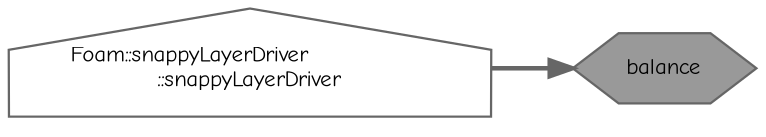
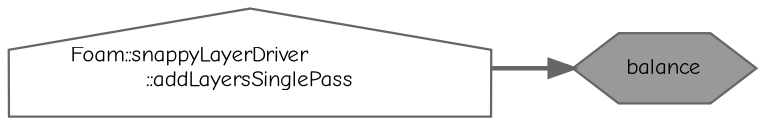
  digraph {
    rankdir=RL
    fontname="Comic Neue"
    node [fontname="Comic Neue" fontsize=10 style=filled]
    n1 [color=gray40 fillcolor=grey60 fontcolor=black height=0.2 label=balance shape=hexagon width=0.4]
-   n2 [color=grey40 fillcolor=white height=0.2 label="Foam::snappyLayerDriver\l::snappyLayerDriver" shape=house width=0.4]
+   n2 [color=grey40 fillcolor=white height=0.2 label="Foam::snappyLayerDriver\l::addLayersSinglePass" shape=house width=0.4]
    n1 -> n2 [color=gray40 dir=back fontname="Comic Neue" fontsize=10 labelfontname=Helvetica labelfontsize=10 style=bold]
  }
